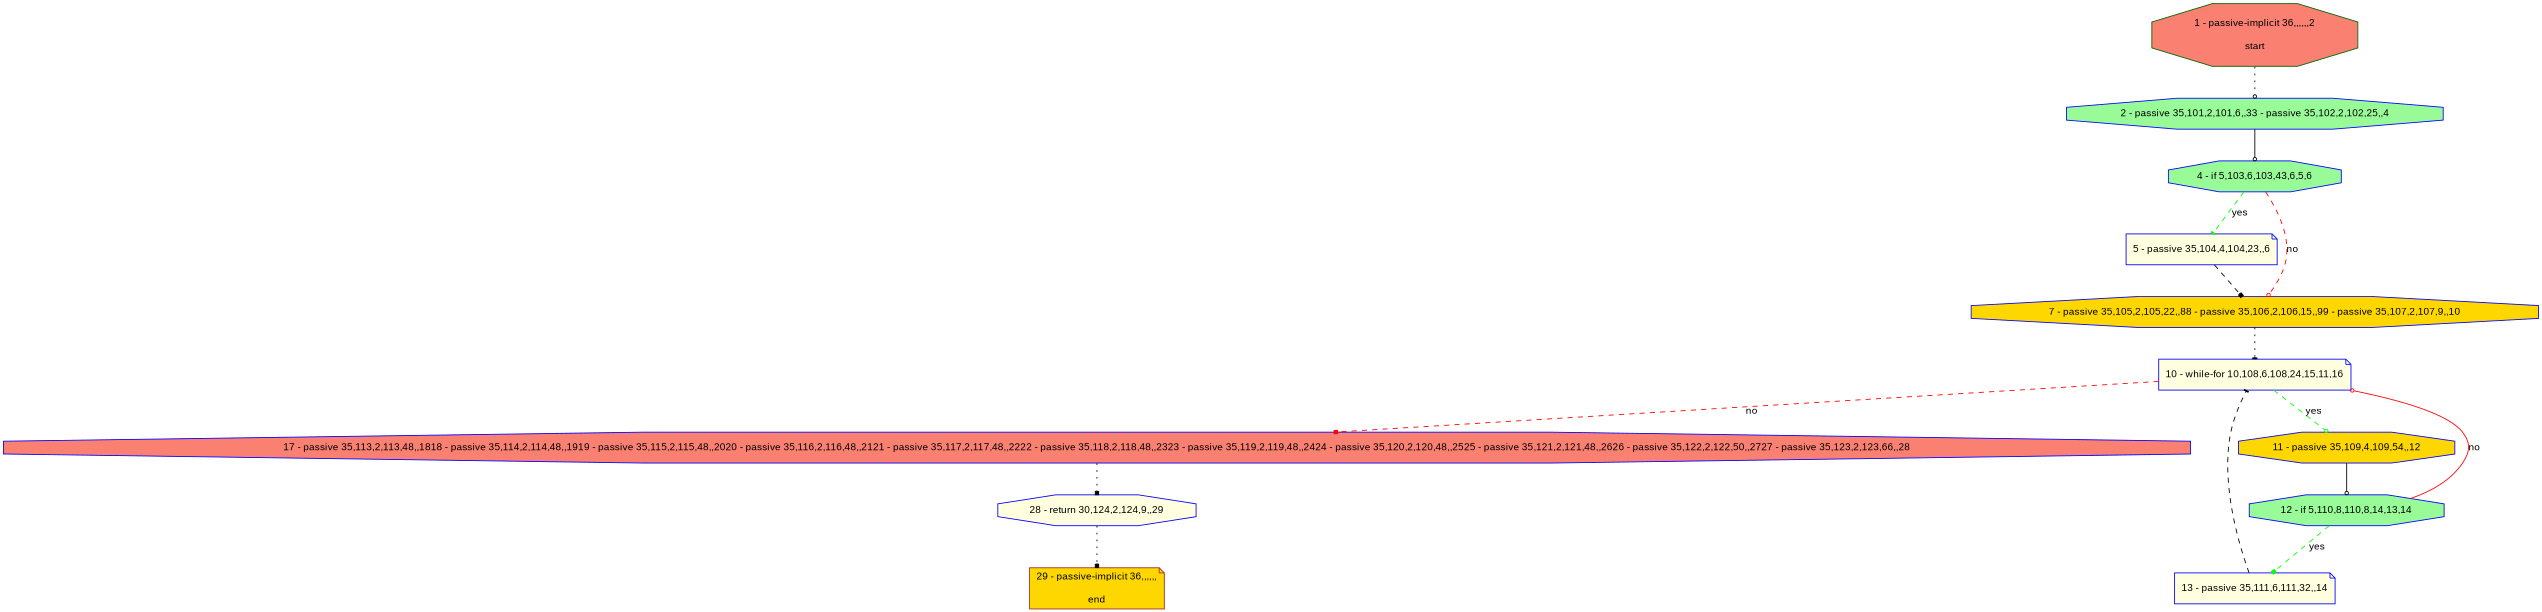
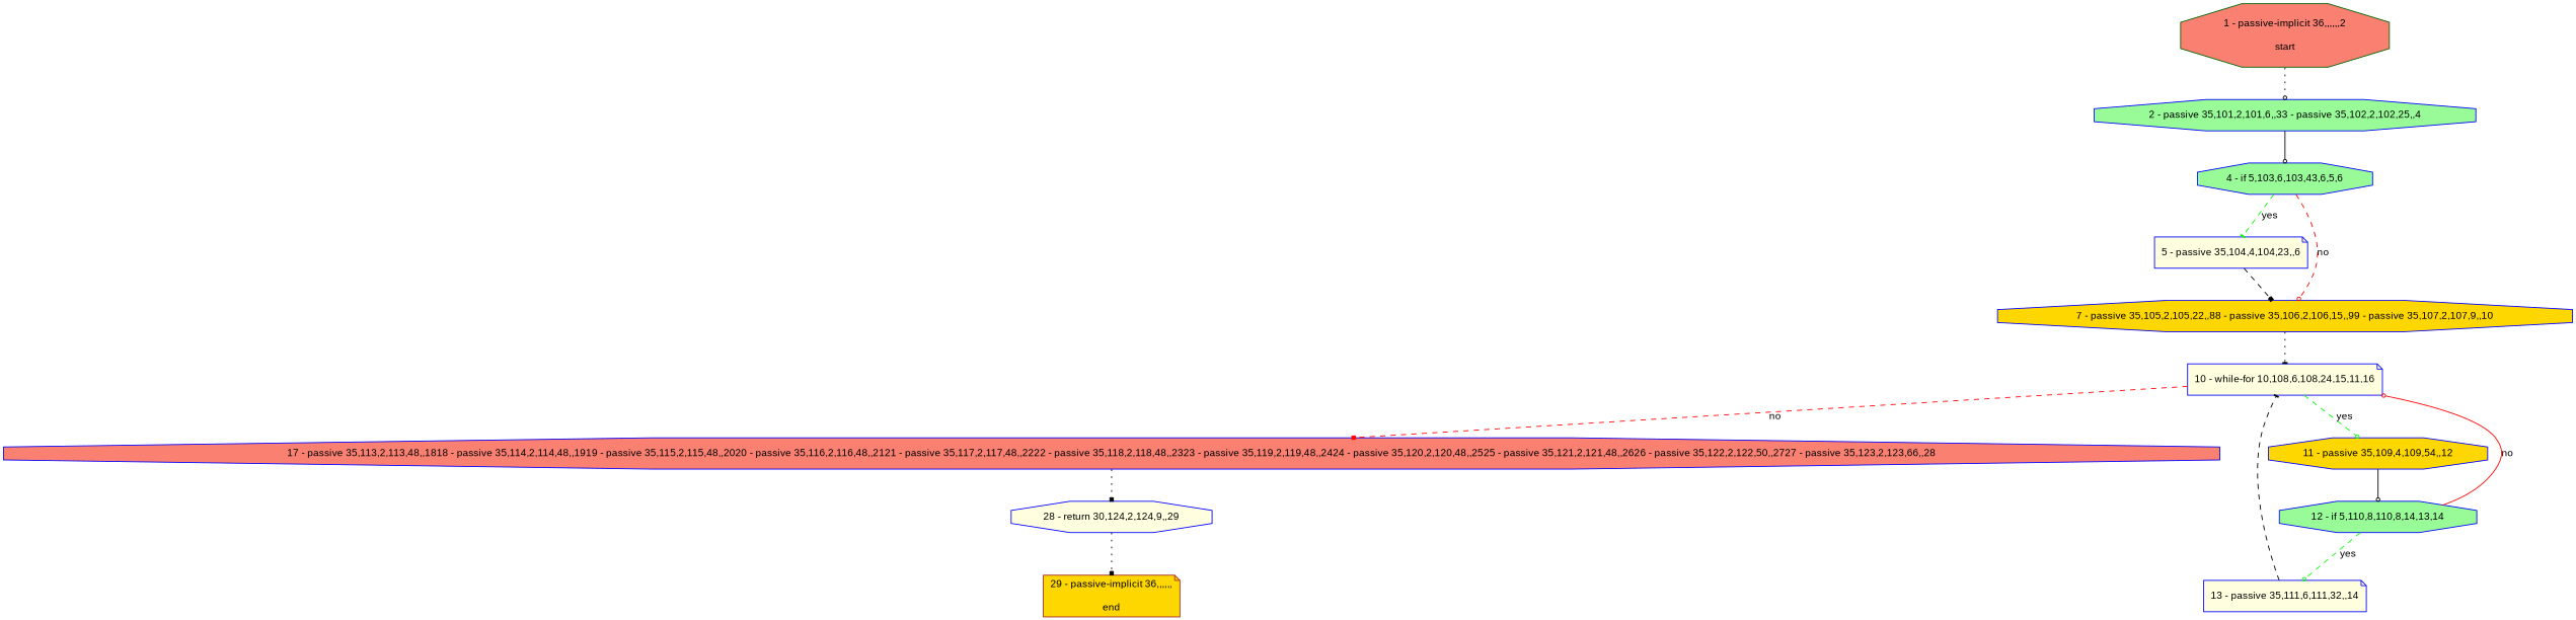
  digraph {
    bgcolor=white
    compound=true
    fillcolor="#FFFFCC"
    fontname=Arial
    fontsize=12
    pack=true
    packmode=clust
    style="rounded,filled"
    node [color="#0000ff" compound=true fillcolor=lightyellow fixedsize=false fontname=Arial fontsize=12 node_initialized=no shape=octagon style=filled]
    edge [arrowhead=odot arrowsize=0.5 arrowtail=none color="#000000" compound=true dir=forward fontcolor=black fontname=Arial fontsize=12 style=dashed]
    n1 [fillcolor=palegreen label="2 - passive 35,101,2,101,6,,33 - passive 35,102,2,102,25,,4"]
    n2 [fillcolor=palegreen label="4 - if 5,103,6,103,43,6,5,6"]
    n3 [label="5 - passive 35,104,4,104,23,,6" shape=note]
    n4 [fillcolor=gold label="7 - passive 35,105,2,105,22,,88 - passive 35,106,2,106,15,,99 - passive 35,107,2,107,9,,10"]
    n5 [color="#006400" fillcolor=salmon label="1 - passive-implicit 36,,,,,,2\n\nstart"]
    n6 [label="10 - while-for 10,108,6,108,24,15,11,16" shape=note]
    n7 [fillcolor=gold label="11 - passive 35,109,4,109,54,,12"]
    n8 [fillcolor=salmon label="17 - passive 35,113,2,113,48,,1818 - passive 35,114,2,114,48,,1919 - passive 35,115,2,115,48,,2020 - passive 35,116,2,116,48,,2121 - passive 35,117,2,117,48,,2222 - passive 35,118,2,118,48,,2323 - passive 35,119,2,119,48,,2424 - passive 35,120,2,120,48,,2525 - passive 35,121,2,121,48,,2626 - passive 35,122,2,122,50,,2727 - passive 35,123,2,123,66,,28"]
    n9 [fillcolor=palegreen label="12 - if 5,110,8,110,8,14,13,14"]
    n10 [label="28 - return 30,124,2,124,9,,29"]
    n11 [label="13 - passive 35,111,6,111,32,,14" shape=note]
    n12 [color="#a52a2a" fillcolor=gold label="29 - passive-implicit 36,,,,,,\n\nend" shape=note]
    n1 -> n2 [style=solid]
    n2 -> n3 [arrowhead=tee color="#00ff00" label=yes]
    n2 -> n4 [color="#ff0000" label=no]
    n3 -> n4 [arrowhead=box]
    n4 -> n6 [arrowhead=tee style=dotted]
    n5 -> n1 [style=dotted]
    n6 -> n7 [color="#00ff00" label=yes]
    n6 -> n8 [arrowhead=box color="#ff0000" label=no]
    n7 -> n9 [style=solid]
    n8 -> n10 [arrowhead=box style=dotted]
    n9 -> n6 [color="#ff0000" label=no style=solid]
-   n9 -> n11 [arrowhead=box color="#00ff00" label=yes]
+   n9 -> n11 [color="#00ff00" label=yes]
    n10 -> n12 [arrowhead=box style=dotted]
    n11 -> n6 [arrowhead=tee]
  }
